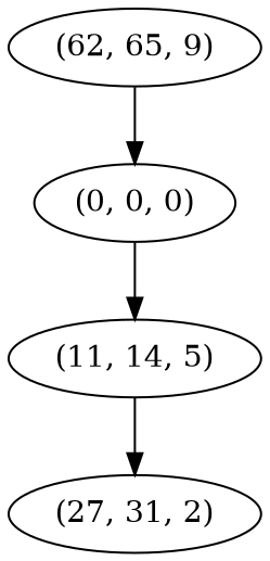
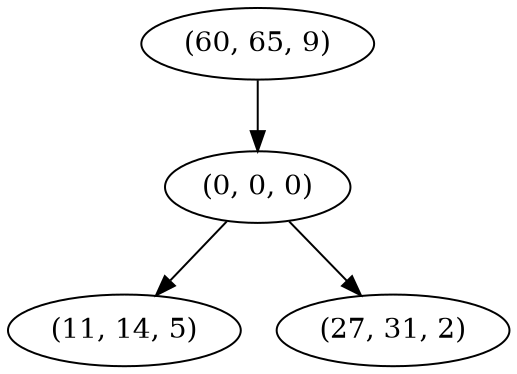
  digraph {
    "(0, 0, 0)"
    "(11, 14, 5)"
    "(27, 31, 2)"
-   "(60, 65, 9)" [label="(62, 65, 9)"]
+   "(60, 65, 9)"
    "(0, 0, 0)" -> "(11, 14, 5)"
-   "(11, 14, 5)" -> "(27, 31, 2)"
+   "(0, 0, 0)" -> "(27, 31, 2)"
    "(60, 65, 9)" -> "(0, 0, 0)"
  }
